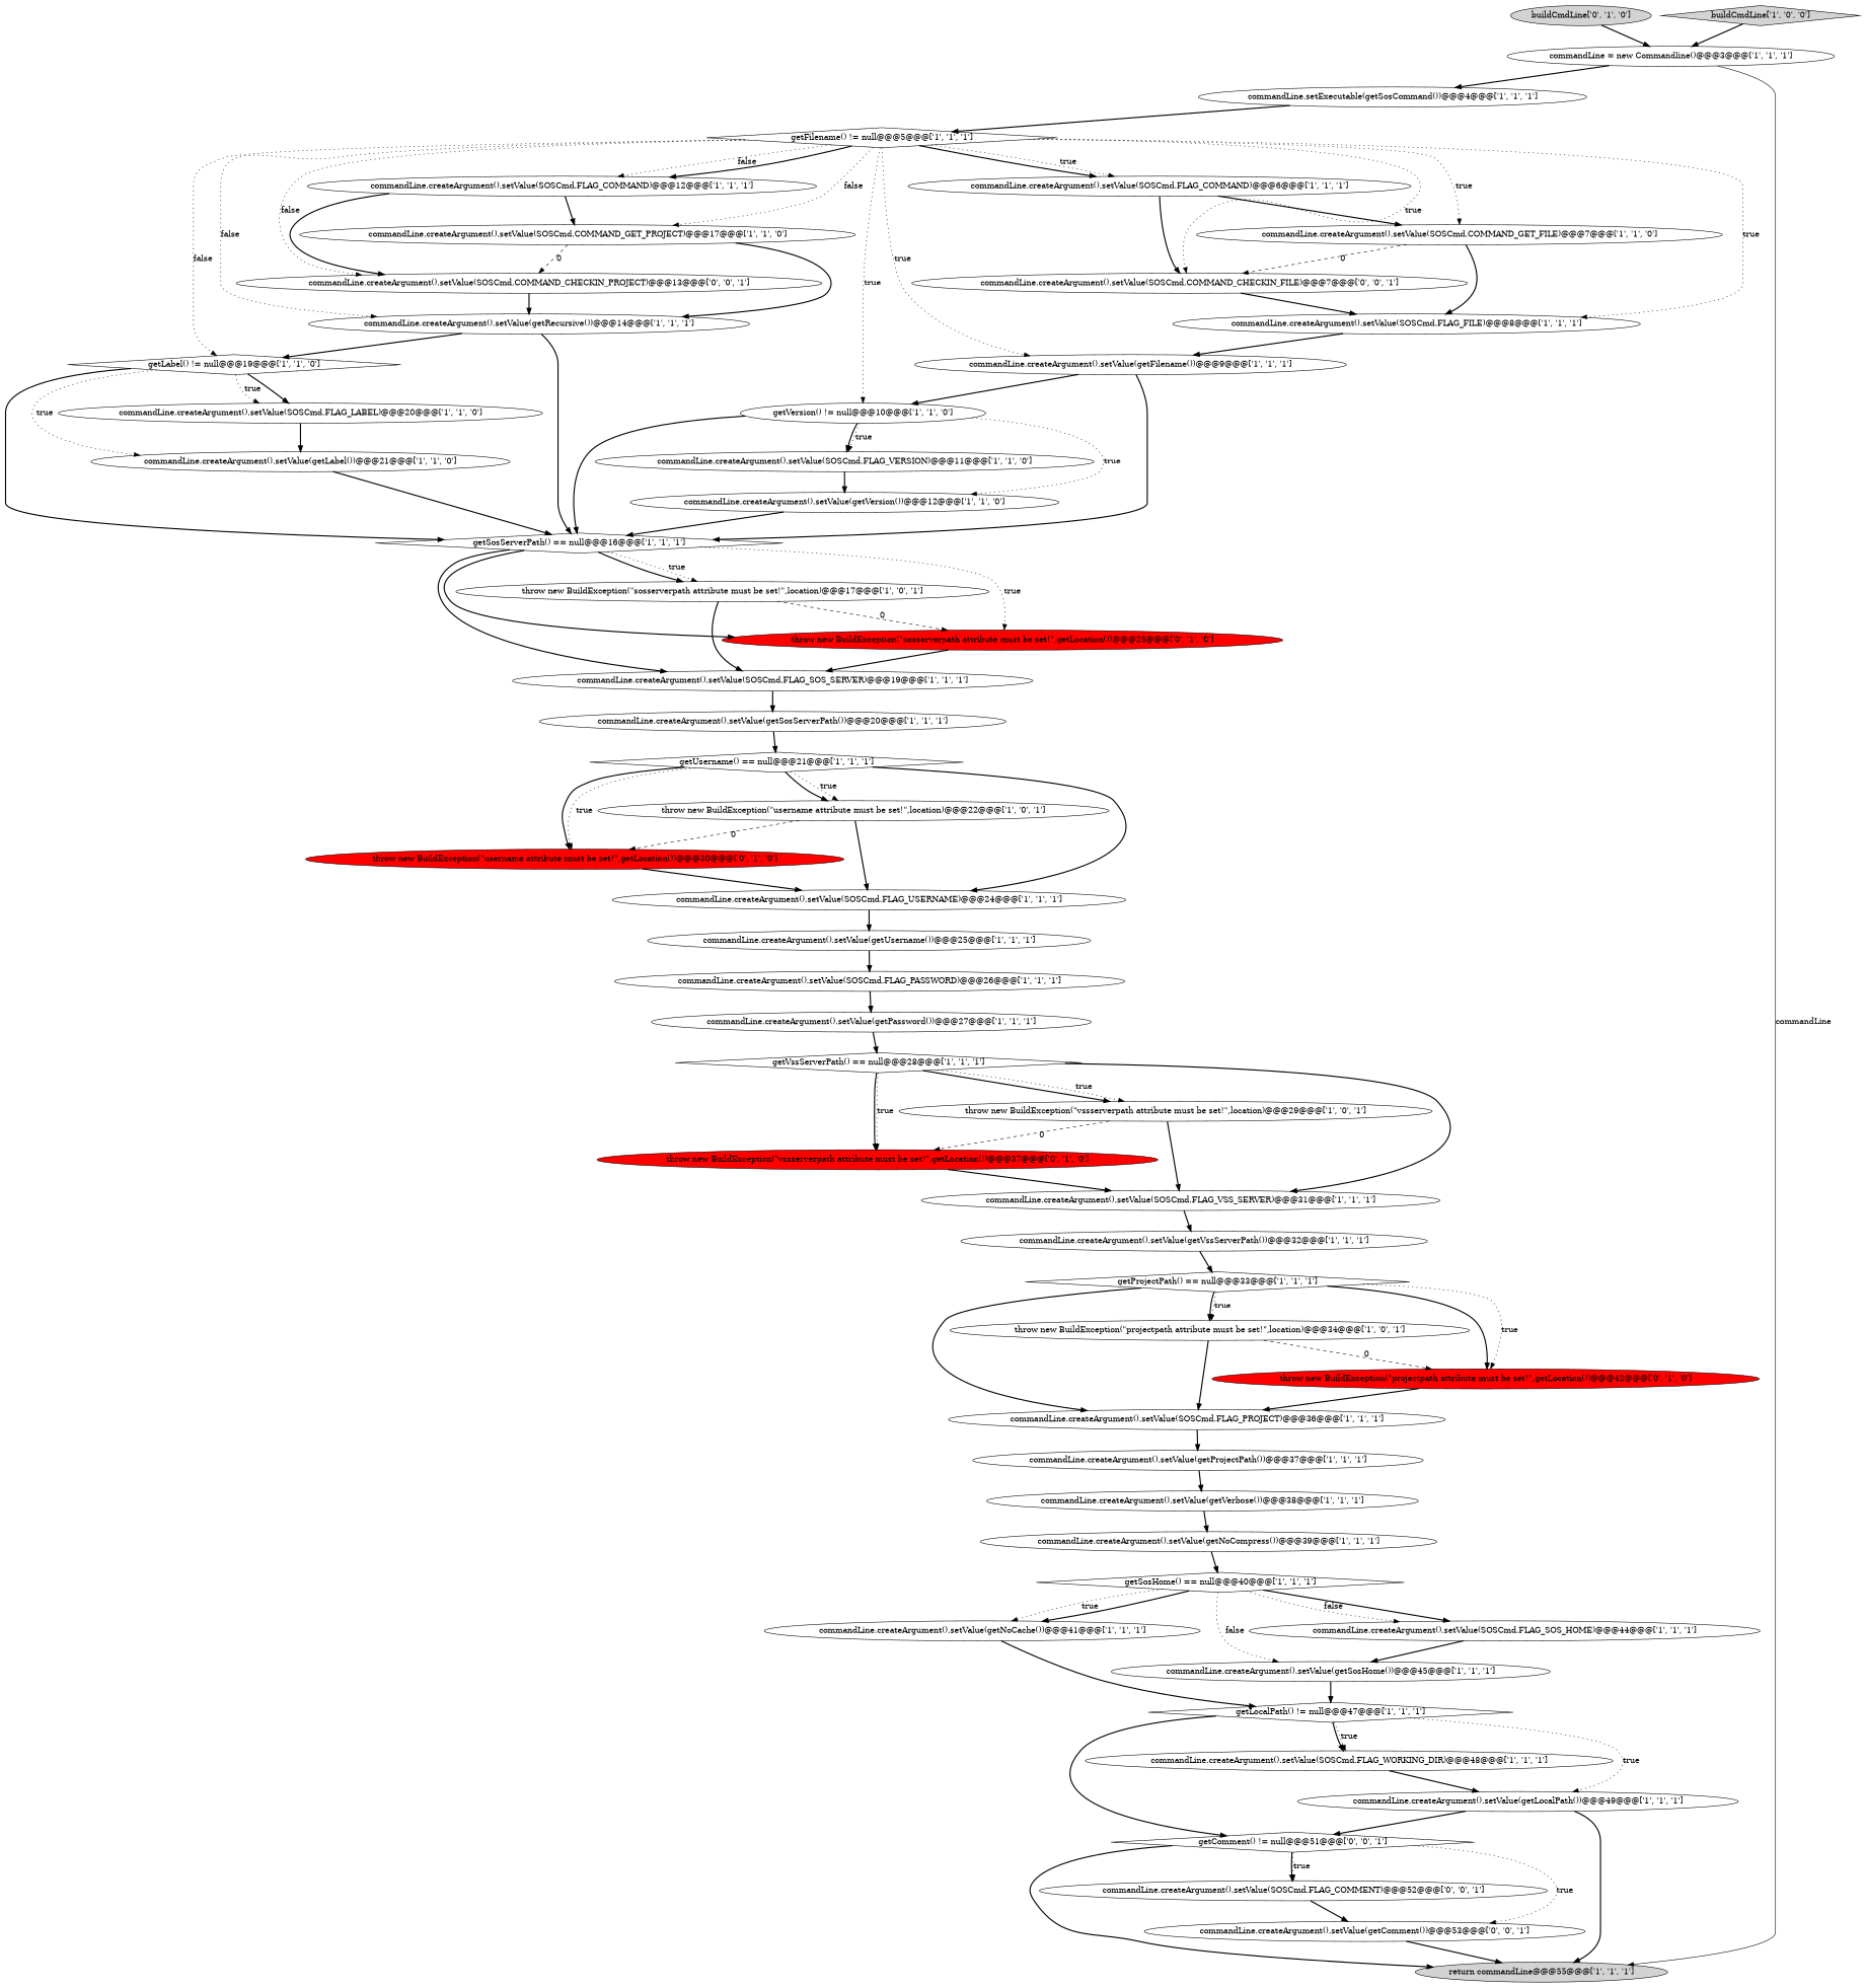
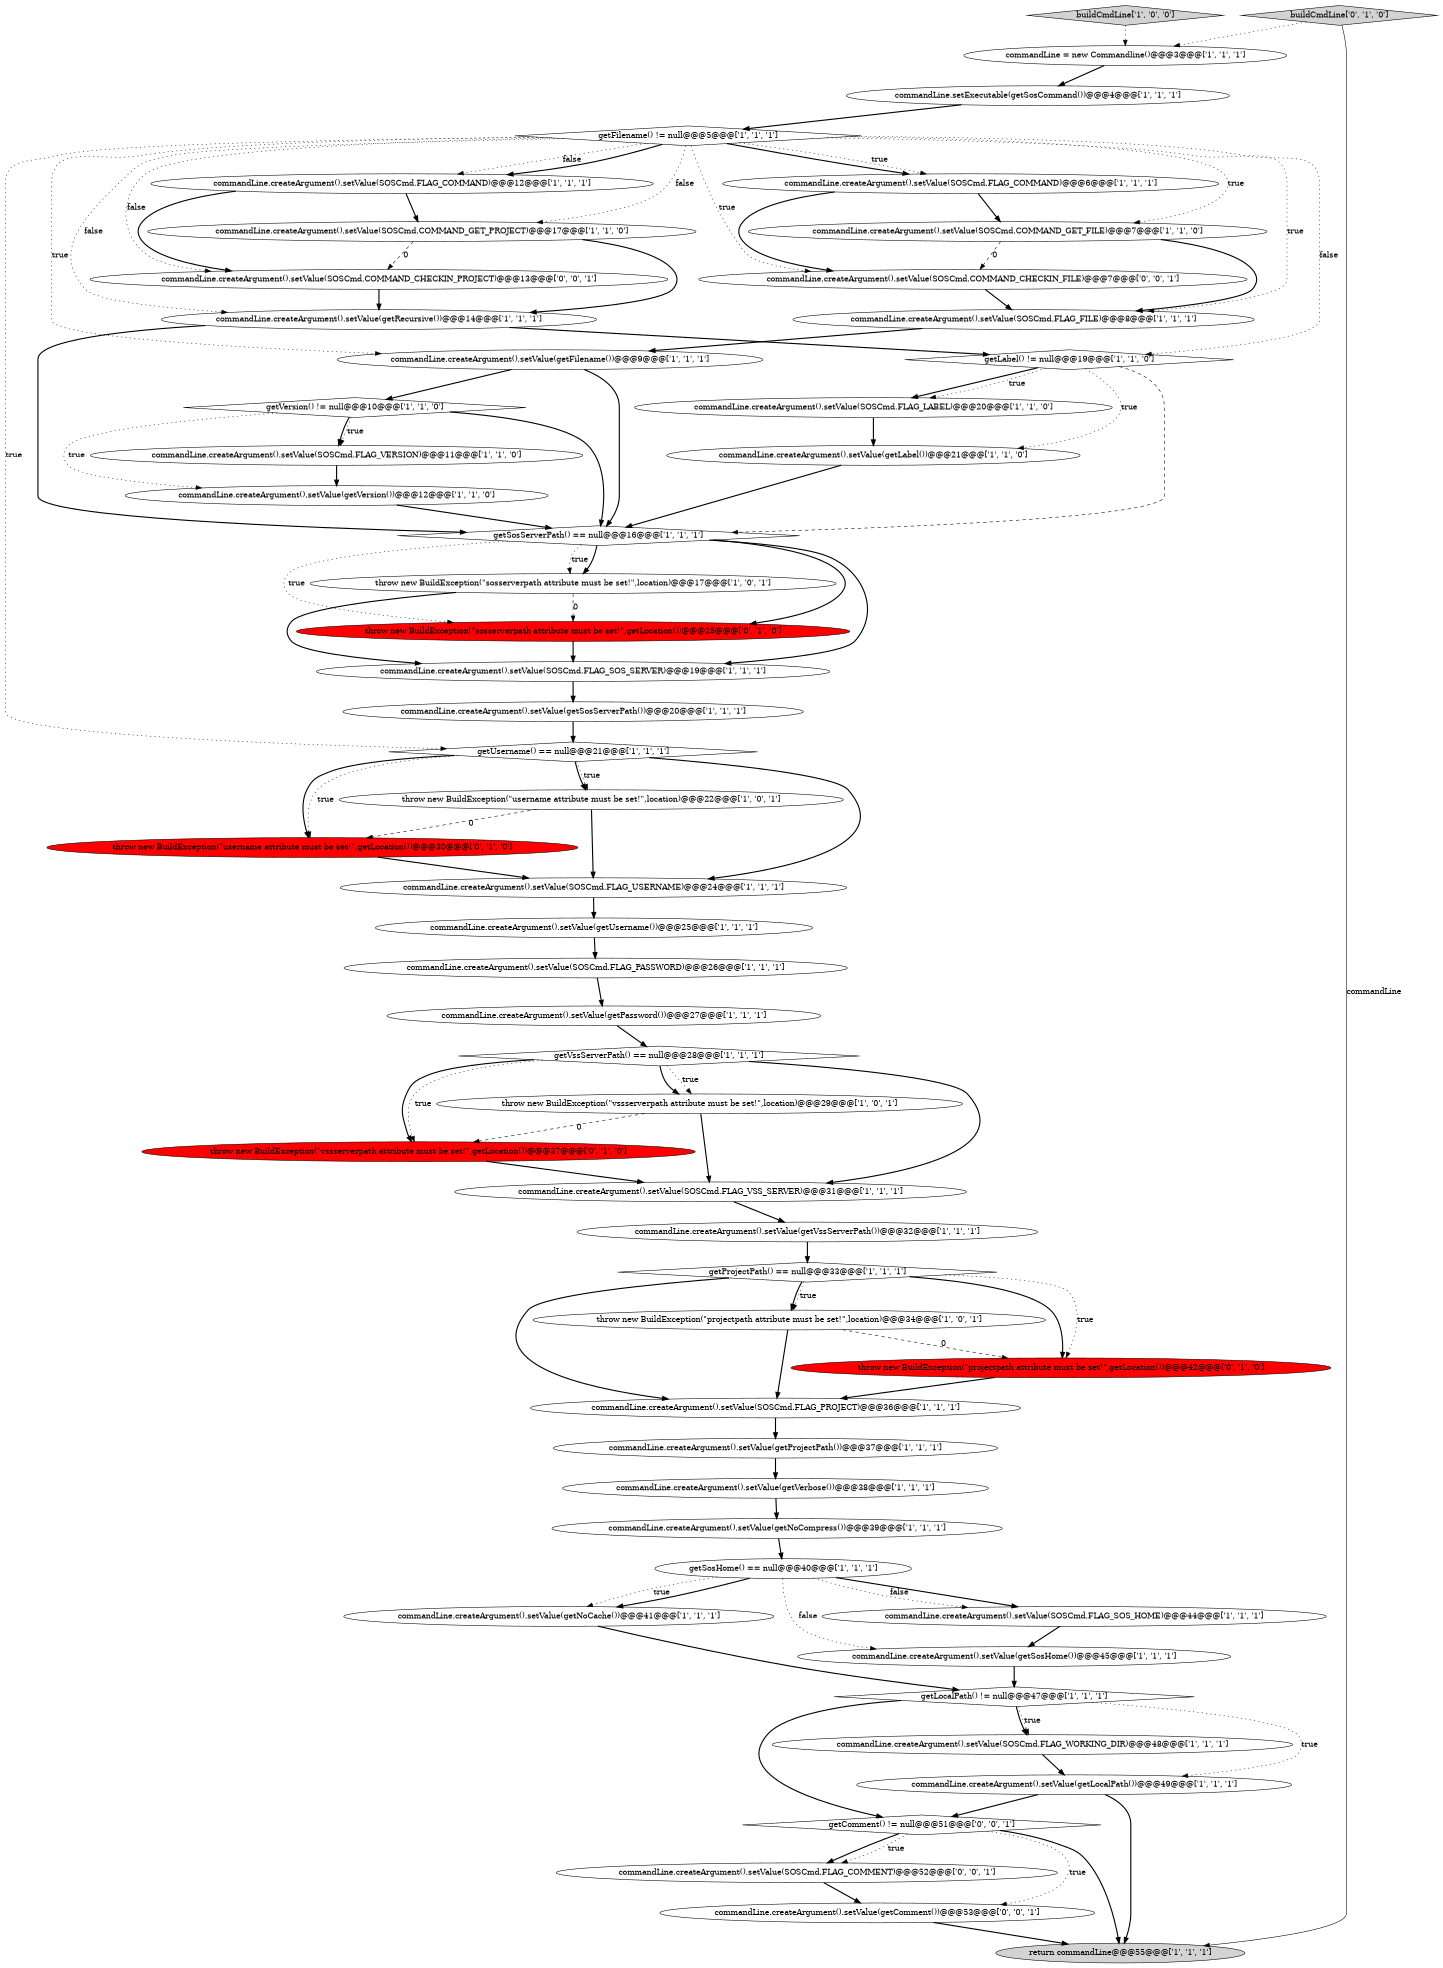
  digraph {
    node [fillcolor=white shape=ellipse style=filled]
    edge [style=bold]
    n1 [fillcolor=red label="throw new BuildException(\"projectpath attribute must be set!\",getLocation())@@@42@@@['0', '1', '0']"]
    n2 [label="commandLine.createArgument().setValue(SOSCmd.FLAG_PROJECT)@@@36@@@['1', '1', '1']"]
    n3 [label="commandLine.createArgument().setValue(getProjectPath())@@@37@@@['1', '1', '1']"]
    n4 [label="commandLine.createArgument().setValue(SOSCmd.COMMAND_CHECKIN_FILE)@@@7@@@['0', '0', '1']"]
    n5 [label="commandLine.createArgument().setValue(SOSCmd.FLAG_FILE)@@@8@@@['1', '1', '1']"]
    n6 [label="commandLine.createArgument().setValue(getFilename())@@@9@@@['1', '1', '1']"]
    n7 [fillcolor=lightgray label="return commandLine@@@55@@@['1', '1', '1']"]
    n8 [label="commandLine.createArgument().setValue(SOSCmd.FLAG_SOS_SERVER)@@@19@@@['1', '1', '1']"]
    n9 [label="commandLine.createArgument().setValue(getSosServerPath())@@@20@@@['1', '1', '1']"]
    n10 [label="getUsername() == null@@@21@@@['1', '1', '1']" shape=diamond]
    n11 [label="commandLine.createArgument().setValue(getSosHome())@@@45@@@['1', '1', '1']"]
    n12 [label="getLocalPath() != null@@@47@@@['1', '1', '1']" shape=diamond]
    n13 [label="commandLine.createArgument().setValue(getLocalPath())@@@49@@@['1', '1', '1']"]
    n14 [label="getComment() != null@@@51@@@['0', '0', '1']" shape=diamond]
    n15 [label="commandLine.createArgument().setValue(SOSCmd.FLAG_WORKING_DIR)@@@48@@@['1', '1', '1']"]
    n16 [label="commandLine.createArgument().setValue(SOSCmd.FLAG_PASSWORD)@@@26@@@['1', '1', '1']"]
    n17 [label="commandLine.createArgument().setValue(getPassword())@@@27@@@['1', '1', '1']"]
    n18 [label="getVssServerPath() == null@@@28@@@['1', '1', '1']" shape=diamond]
    n19 [label="commandLine.createArgument().setValue(SOSCmd.FLAG_SOS_HOME)@@@44@@@['1', '1', '1']"]
    n20 [label="throw new BuildException(\"sosserverpath attribute must be set!\",location)@@@17@@@['1', '0', '1']"]
    n21 [fillcolor=red label="throw new BuildException(\"sosserverpath attribute must be set!\",getLocation())@@@25@@@['0', '1', '0']"]
    n22 [label="commandLine.createArgument().setValue(SOSCmd.FLAG_LABEL)@@@20@@@['1', '1', '0']"]
    n23 [label="commandLine.createArgument().setValue(getLabel())@@@21@@@['1', '1', '0']"]
    n24 [label="getSosServerPath() == null@@@16@@@['1', '1', '1']" shape=diamond]
    n25 [label="commandLine.setExecutable(getSosCommand())@@@4@@@['1', '1', '1']"]
    n26 [label="getFilename() != null@@@5@@@['1', '1', '1']" shape=diamond]
-   n27 [label="getVersion() != null@@@10@@@['1', '1', '0']"]
+   n27 [label="getVersion() != null@@@10@@@['1', '1', '0']" shape=diamond]
    n28 [label="commandLine.createArgument().setValue(SOSCmd.COMMAND_CHECKIN_PROJECT)@@@13@@@['0', '0', '1']"]
    n29 [label="commandLine.createArgument().setValue(getRecursive())@@@14@@@['1', '1', '1']"]
    n30 [label="commandLine.createArgument().setValue(SOSCmd.COMMAND_GET_PROJECT)@@@17@@@['1', '1', '0']"]
    n31 [label="getLabel() != null@@@19@@@['1', '1', '0']" shape=diamond]
    n32 [label="commandLine.createArgument().setValue(SOSCmd.FLAG_COMMAND)@@@6@@@['1', '1', '1']"]
    n33 [label="commandLine.createArgument().setValue(SOSCmd.FLAG_COMMAND)@@@12@@@['1', '1', '1']"]
    n34 [label="commandLine.createArgument().setValue(SOSCmd.COMMAND_GET_FILE)@@@7@@@['1', '1', '0']"]
    n35 [label="throw new BuildException(\"username attribute must be set!\",location)@@@22@@@['1', '0', '1']"]
    n36 [fillcolor=red label="throw new BuildException(\"username attribute must be set!\",getLocation())@@@30@@@['0', '1', '0']"]
    n37 [label="commandLine.createArgument().setValue(SOSCmd.FLAG_USERNAME)@@@24@@@['1', '1', '1']"]
    n38 [label="commandLine.createArgument().setValue(getUsername())@@@25@@@['1', '1', '1']"]
    n39 [label="commandLine.createArgument().setValue(SOSCmd.FLAG_VERSION)@@@11@@@['1', '1', '0']"]
    n40 [label="commandLine.createArgument().setValue(getVersion())@@@12@@@['1', '1', '0']"]
    n41 [label="commandLine.createArgument().setValue(getVerbose())@@@38@@@['1', '1', '1']"]
    n42 [label="commandLine.createArgument().setValue(getNoCompress())@@@39@@@['1', '1', '1']"]
-   n43 [label="getSosHome() == null@@@40@@@['1', '1', '1']" shape=diamond]
+   n43 [label="getSosHome() == null@@@40@@@['1', '1', '1']"]
    n44 [label="commandLine.createArgument().setValue(getNoCache())@@@41@@@['1', '1', '1']"]
    n45 [label="getProjectPath() == null@@@33@@@['1', '1', '1']" shape=diamond]
    n46 [label="throw new BuildException(\"projectpath attribute must be set!\",location)@@@34@@@['1', '0', '1']"]
    n47 [label="throw new BuildException(\"vssserverpath attribute must be set!\",location)@@@29@@@['1', '0', '1']"]
    n48 [fillcolor=red label="throw new BuildException(\"vssserverpath attribute must be set!\",getLocation())@@@37@@@['0', '1', '0']"]
    n49 [label="commandLine.createArgument().setValue(SOSCmd.FLAG_VSS_SERVER)@@@31@@@['1', '1', '1']"]
    n50 [label="commandLine = new Commandline()@@@3@@@['1', '1', '1']"]
    n51 [label="commandLine.createArgument().setValue(getComment())@@@53@@@['0', '0', '1']"]
    n52 [label="commandLine.createArgument().setValue(SOSCmd.FLAG_COMMENT)@@@52@@@['0', '0', '1']"]
-   n53 [fillcolor=lightgray label="buildCmdLine['0', '1', '0']"]
+   n53 [fillcolor=lightgray label="buildCmdLine['0', '1', '0']" shape=diamond]
    n54 [fillcolor=lightgray label="buildCmdLine['1', '0', '0']" shape=diamond]
    n55 [label="commandLine.createArgument().setValue(getVssServerPath())@@@32@@@['1', '1', '1']"]
    n1 -> n2
    n2 -> n3
    n3 -> n41
    n4 -> n5
    n5 -> n6
    n6 -> n24
    n6 -> n27
    n8 -> n9
    n9 -> n10
    n10 -> n35
    n10 -> n35 [label=true style=dotted]
    n10 -> n36 [label=true style=dotted]
    n10 -> n36
    n10 -> n37
    n11 -> n12
    n12 -> n13 [label=true style=dotted]
    n12 -> n14
    n12 -> n15 [label=true style=dotted]
    n12 -> n15
    n13 -> n7
    n13 -> n14
    n14 -> n7
    n14 -> n51 [label=true style=dotted]
    n14 -> n52 [label=true style=dotted]
    n14 -> n52
    n15 -> n13
    n16 -> n17
    n17 -> n18
    n18 -> n47
    n18 -> n47 [label=true style=dotted]
    n18 -> n48 [label=true style=dotted]
    n18 -> n48
    n18 -> n49
    n19 -> n11
    n20 -> n8
    n20 -> n21 [label=0 style=dashed]
    n21 -> n8
    n22 -> n23
    n23 -> n24
    n24 -> n8
    n24 -> n20
    n24 -> n20 [label=true style=dotted]
    n24 -> n21
    n24 -> n21 [label=true style=dotted]
    n25 -> n26
    n26 -> n4 [label=true style=dotted]
    n26 -> n5 [label=true style=dotted]
    n26 -> n6 [label=true style=dotted]
-   n26 -> n27 [label=true style=dotted]
+   n26 -> n10 [label=true style=dotted]
    n26 -> n28 [label=false style=dotted]
    n26 -> n29 [label=false style=dotted]
    n26 -> n30 [label=false style=dotted]
    n26 -> n31 [label=false style=dotted]
    n26 -> n32
    n26 -> n32 [label=true style=dotted]
    n26 -> n33 [label=false style=dotted]
    n26 -> n33
    n26 -> n34 [label=true style=dotted]
    n27 -> n24
    n27 -> n39
    n27 -> n39 [label=true style=dotted]
    n27 -> n40 [label=true style=dotted]
    n28 -> n29
    n29 -> n24
    n29 -> n31
    n30 -> n28 [label=0 style=dashed]
    n30 -> n29
    n31 -> n22
    n31 -> n22 [label=true style=dotted]
    n31 -> n23 [label=true style=dotted]
-   n31 -> n24
+   n31 -> n24 [style=dashed]
    n32 -> n4
    n32 -> n34
    n33 -> n28
    n33 -> n30
    n34 -> n4 [label=0 style=dashed]
    n34 -> n5
    n35 -> n36 [label=0 style=dashed]
    n35 -> n37
    n36 -> n37
    n37 -> n38
    n38 -> n16
    n39 -> n40
    n40 -> n24
    n41 -> n42
    n42 -> n43
    n43 -> n11 [label=false style=dotted]
    n43 -> n19
    n43 -> n19 [label=false style=dotted]
    n43 -> n44
    n43 -> n44 [label=true style=dotted]
    n44 -> n12
    n45 -> n1 [label=true style=dotted]
    n45 -> n1
    n45 -> n2
    n45 -> n46 [label=true style=dotted]
    n45 -> n46
    n46 -> n1 [label=0 style=dashed]
    n46 -> n2
    n47 -> n48 [label=0 style=dashed]
    n47 -> n49
    n48 -> n49
    n49 -> n55
-   n50 -> n7 [label=commandLine style=solid]
+   n53 -> n7 [label=commandLine style=solid]
    n50 -> n25
    n51 -> n7
    n52 -> n51
-   n53 -> n50
-   n54 -> n50
+   n53 -> n50 [style=dotted]
+   n54 -> n50 [style=dotted]
    n55 -> n45
  }
